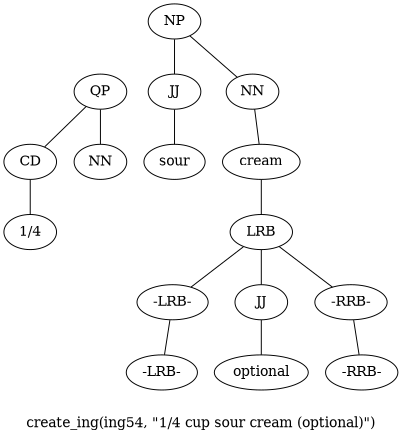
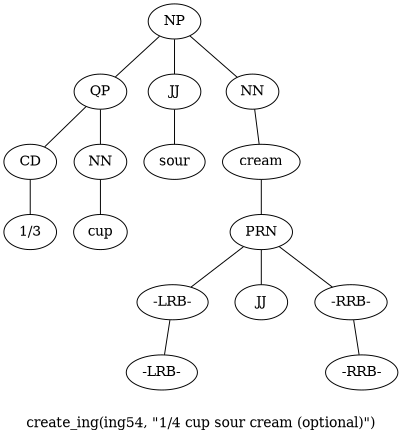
  graph {
    label="create_ing(ing54, \"1/4 cup sour cream (optional)\")"
    n1 [label=NP]
    n2 [label=QP]
    n3 [label=JJ]
    n4 [label=NN]
    n5 [label=CD]
    n6 [label=NN]
    n7 [label=sour]
    n8 [label=cream]
-   n9 [label=LRB]
+   n9 [label=PRN]
    n10 [label="-LRB-"]
    n11 [label=JJ]
    n12 [label="-RRB-"]
-   n13 [label="1/4"]
+   n13 [label="1/3"]
+   n14 [label=cup]
    n15 [label="-LRB-"]
-   n16 [label=optional]
    n17 [label="-RRB-"]
+   n1 -- n2
    n1 -- n3
    n1 -- n4
    n2 -- n5
    n2 -- n6
    n3 -- n7
    n4 -- n8
    n5 -- n13
+   n6 -- n14
    n8 -- n9
    n9 -- n10
    n9 -- n11
    n9 -- n12
    n10 -- n15
-   n11 -- n16
    n12 -- n17
  }
